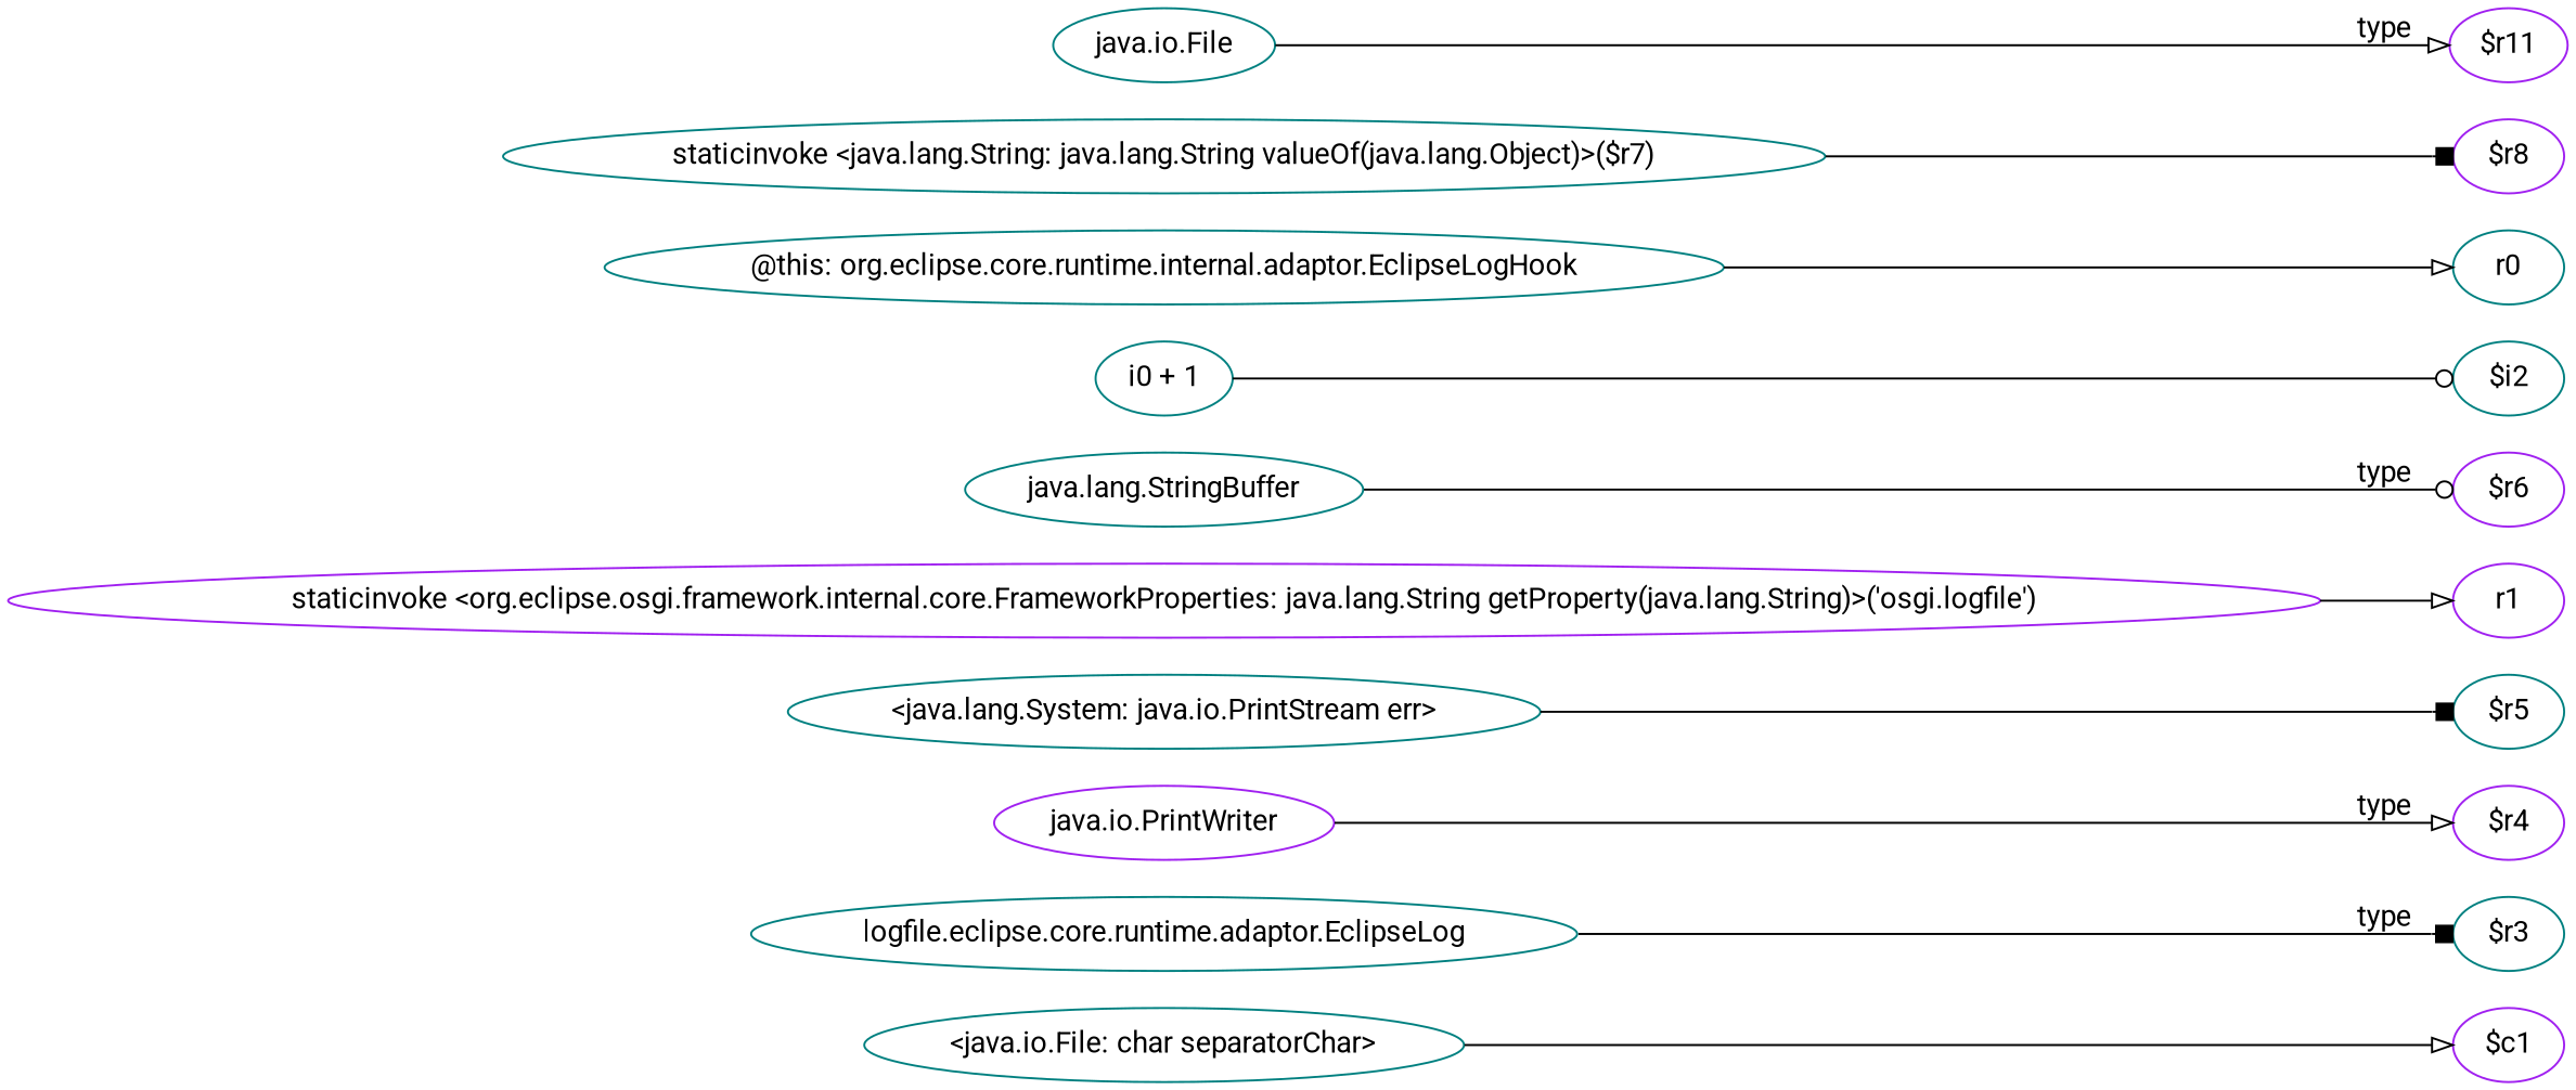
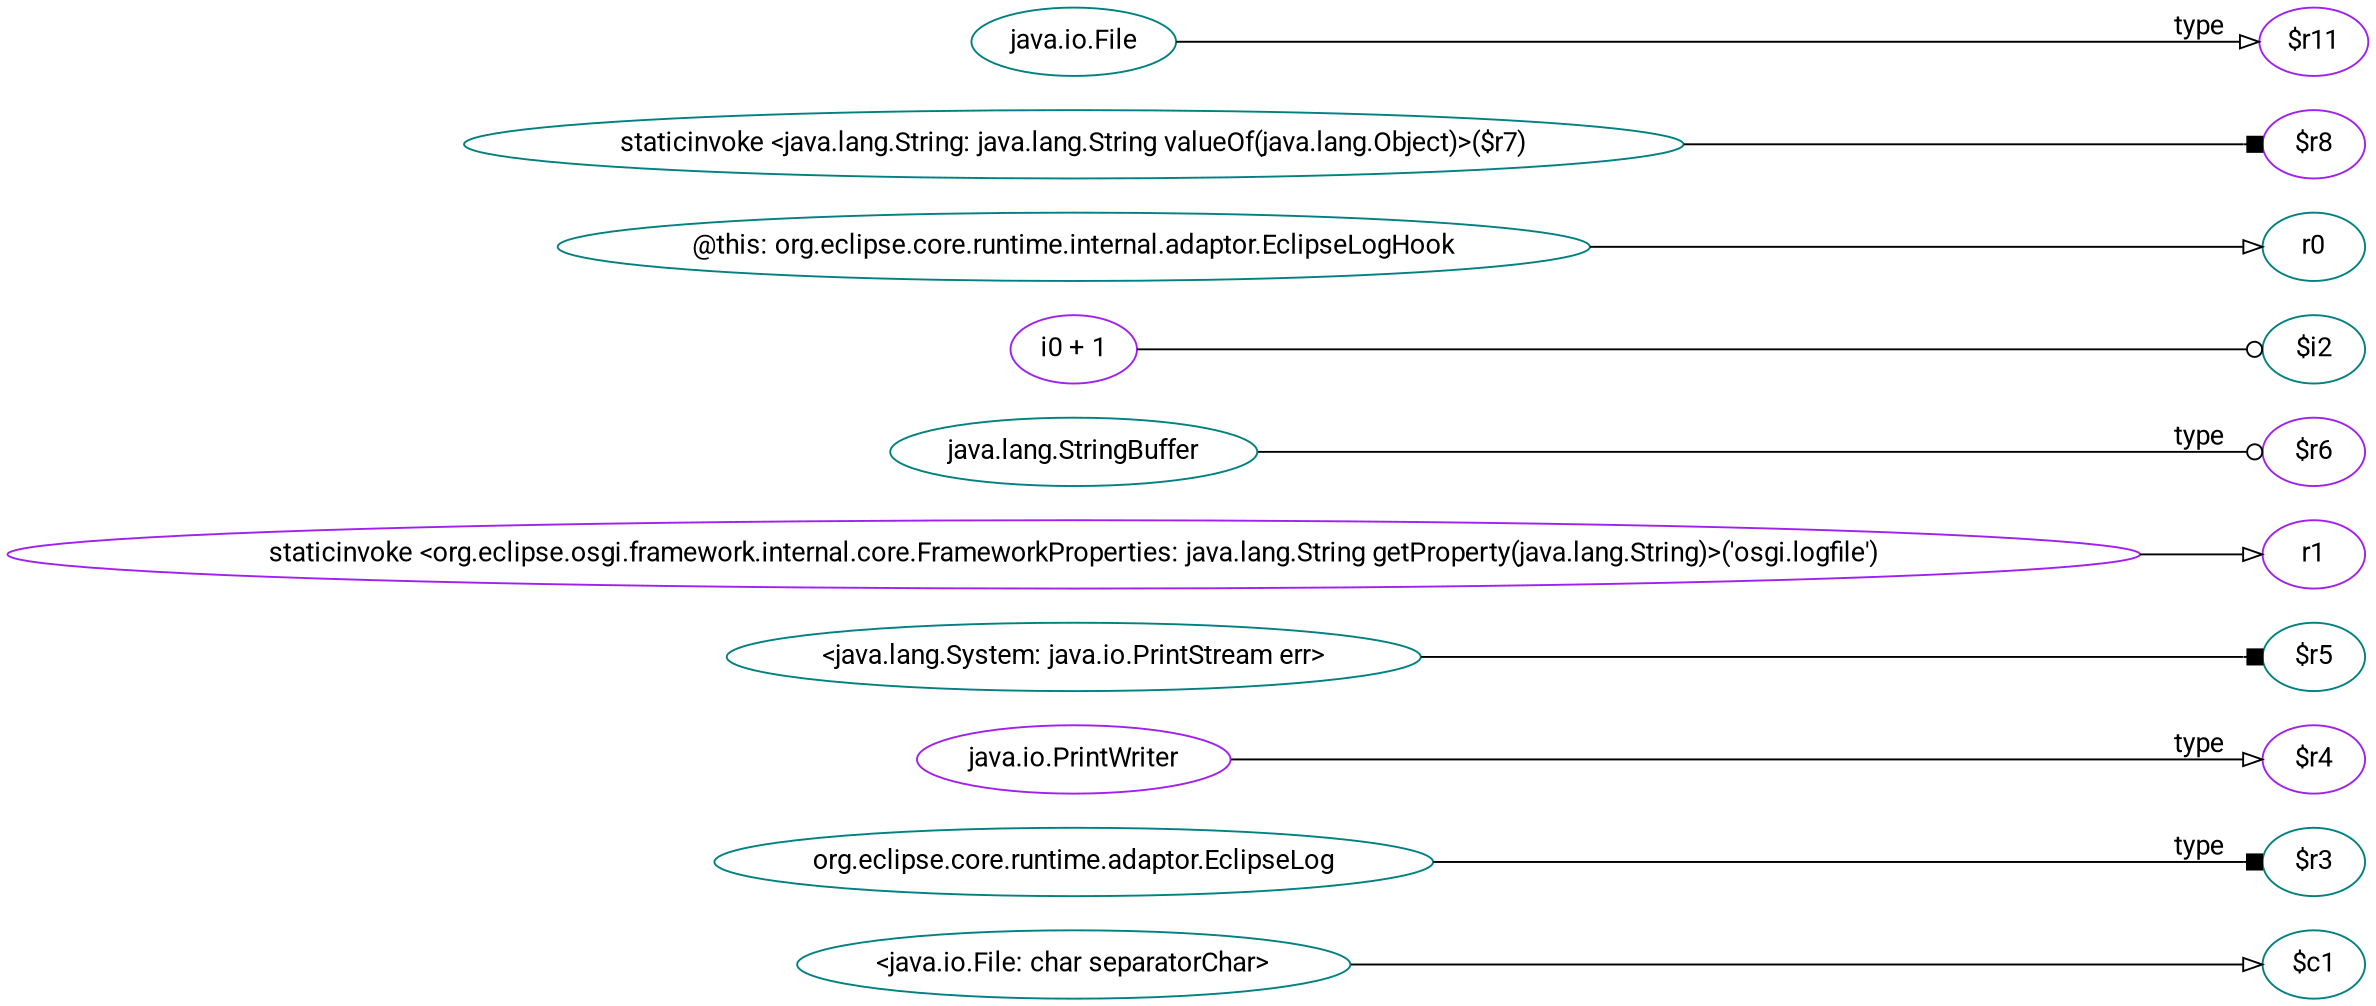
  digraph {
    fontname=Roboto
    rankdir=LR
    node [color=teal fontname=Roboto]
    edge [arrowhead=onormal fontname=Roboto]
    n1 [label="<java.io.File: char separatorChar>"]
-   n2 [color=purple label="$c1"]
-   n3 [label="logfile.eclipse.core.runtime.adaptor.EclipseLog"]
+   n2 [label="$c1"]
+   n3 [label="org.eclipse.core.runtime.adaptor.EclipseLog"]
    n4 [label="$r3"]
    n5 [color=purple label="java.io.PrintWriter"]
    n6 [color=purple label="$r4"]
    n7 [label="<java.lang.System: java.io.PrintStream err>"]
    n8 [label="$r5"]
    n9 [color=purple label="staticinvoke <org.eclipse.osgi.framework.internal.core.FrameworkProperties: java.lang.String getProperty(java.lang.String)>('osgi.logfile')"]
    n10 [color=purple label=r1]
    n11 [label="java.lang.StringBuffer"]
    n12 [color=purple label="$r6"]
-   n13 [label="i0 + 1"]
+   n13 [color=purple label="i0 + 1"]
    n14 [label="$i2"]
    n15 [label="@this: org.eclipse.core.runtime.internal.adaptor.EclipseLogHook"]
    n16 [label=r0]
    n17 [label="staticinvoke <java.lang.String: java.lang.String valueOf(java.lang.Object)>($r7)"]
    n18 [color=purple label="$r8"]
    n19 [label="java.io.File"]
    n20 [color=purple label="$r11"]
    n1 -> n2
    n3 -> n4 [arrowhead=box label=type]
    n5 -> n6 [label=type]
    n7 -> n8 [arrowhead=box]
    n9 -> n10
    n11 -> n12 [arrowhead=odot label=type]
    n13 -> n14 [arrowhead=odot]
    n15 -> n16
    n17 -> n18 [arrowhead=box]
    n19 -> n20 [label=type]
  }
